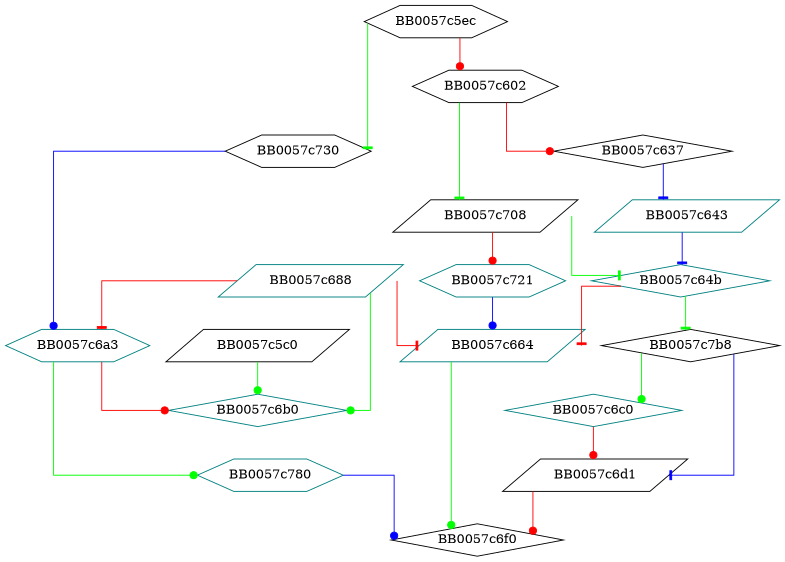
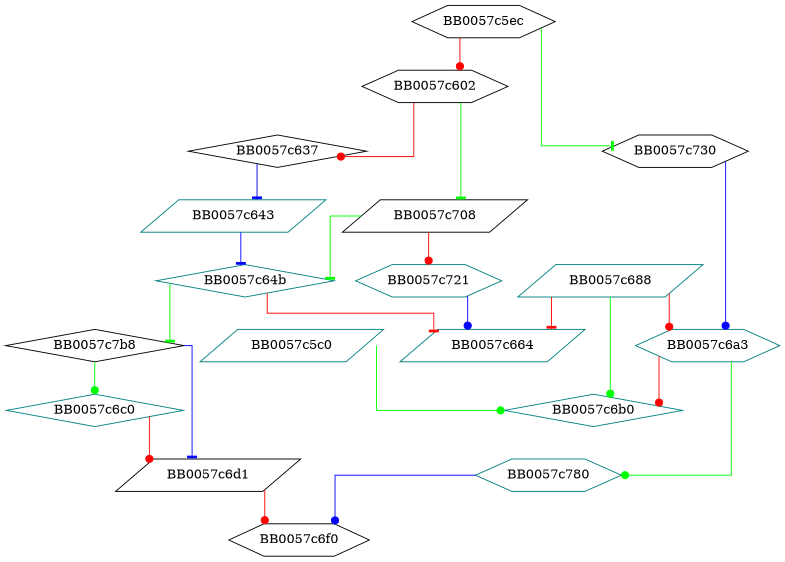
  digraph {
    splines=ortho
    node [color=teal shape=hexagon]
    edge [arrowhead=dot color=green]
    BB0057c6b0 [shape=diamond]
-   BB0057c5c0 [color=black shape=parallelogram]
+   BB0057c5c0 [shape=parallelogram]
    BB0057c5ec [color=black]
    BB0057c730 [color=black]
    BB0057c602 [color=black]
    BB0057c6a3
    BB0057c708 [color=black shape=parallelogram]
    BB0057c637 [color=black shape=diamond]
    BB0057c64b [shape=diamond]
    BB0057c721
    BB0057c643 [shape=parallelogram]
    BB0057c7b8 [color=black shape=diamond]
    BB0057c664 [shape=parallelogram]
    BB0057c6c0 [shape=diamond]
    BB0057c6d1 [color=black shape=parallelogram]
-   BB0057c6f0 [color=black shape=diamond]
+   BB0057c6f0 [color=black]
    BB0057c688 [shape=parallelogram]
    BB0057c780
    BB0057c5c0 -> BB0057c6b0
    BB0057c5ec -> BB0057c730 [arrowhead=tee]
    BB0057c5ec -> BB0057c602 [color=red]
    BB0057c730 -> BB0057c6a3 [color=blue]
    BB0057c602 -> BB0057c708 [arrowhead=tee]
    BB0057c602 -> BB0057c637 [color=red]
    BB0057c6a3 -> BB0057c6b0 [color=red]
    BB0057c6a3 -> BB0057c780
    BB0057c708 -> BB0057c64b [arrowhead=tee]
    BB0057c708 -> BB0057c721 [color=red]
    BB0057c637 -> BB0057c643 [arrowhead=tee color=blue]
    BB0057c64b -> BB0057c7b8 [arrowhead=tee]
    BB0057c64b -> BB0057c664 [arrowhead=tee color=red]
    BB0057c721 -> BB0057c664 [color=blue]
    BB0057c643 -> BB0057c64b [arrowhead=tee color=blue]
    BB0057c7b8 -> BB0057c6c0
    BB0057c7b8 -> BB0057c6d1 [arrowhead=tee color=blue]
-   BB0057c664 -> BB0057c6f0
    BB0057c6c0 -> BB0057c6d1 [color=red]
    BB0057c6d1 -> BB0057c6f0 [color=red]
    BB0057c688 -> BB0057c6b0
-   BB0057c688 -> BB0057c6a3 [arrowhead=tee color=red]
+   BB0057c688 -> BB0057c6a3 [color=red]
    BB0057c688 -> BB0057c664 [arrowhead=tee color=red]
    BB0057c780 -> BB0057c6f0 [color=blue]
  }
